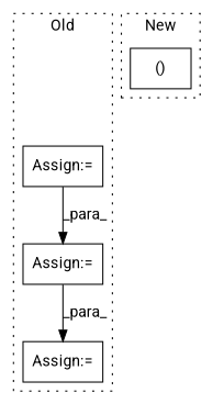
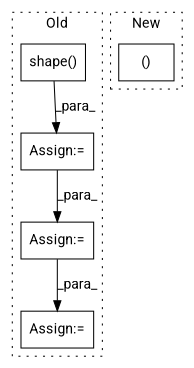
  digraph {
    fontname=Roboto
    node [a=68 l=3 shape=box fontname=Roboto]
    edge [fontname=Roboto]
+   n1 [a=75 l="9,1" label="shape()" s="4971,4981"]
    n2 [label="Assign:=" s=5642]
    n3 [label="Assign:=" s=5985]
    n4 [label="Assign:=" s=5198]
    n5 [a=54 l=12 label="()" s=3781]
    subgraph cluster_1 {
      label=Old
      style=dotted
+     n1
      n2
      n3
      n4
    }
    subgraph cluster_2 {
      label=New
      style=dotted
      n5
    }
+   n1 -> n4 [label=_para_]
    n2 -> n3 [label=_para_]
    n4 -> n2 [label=_para_]
  }
